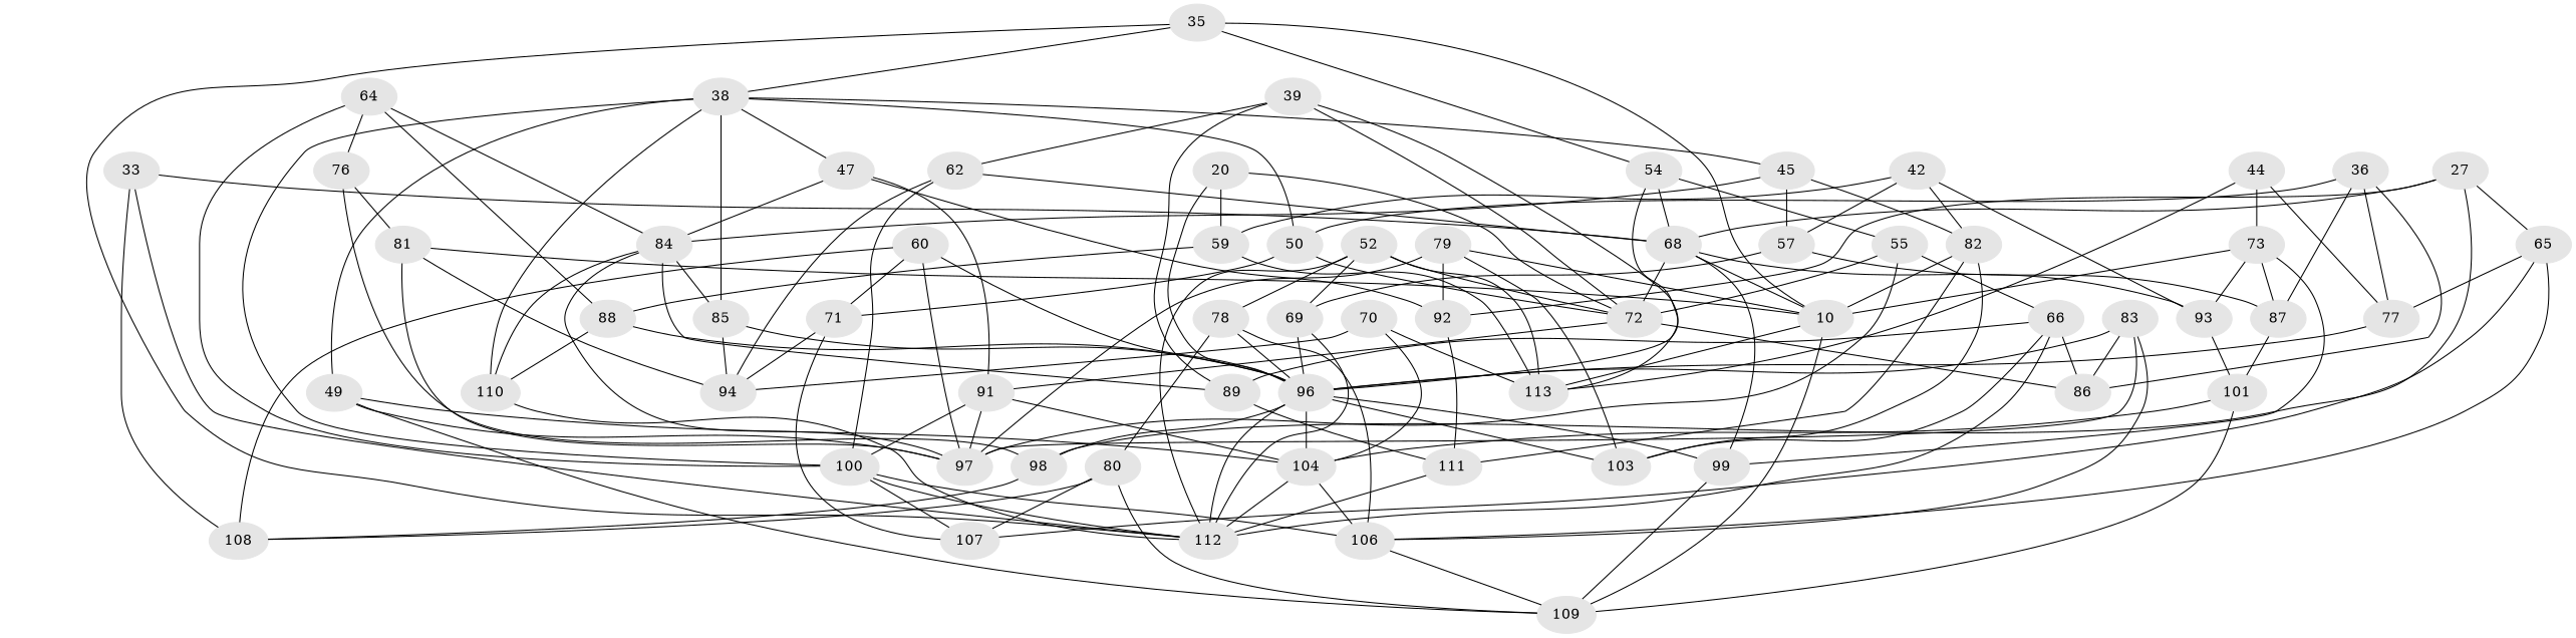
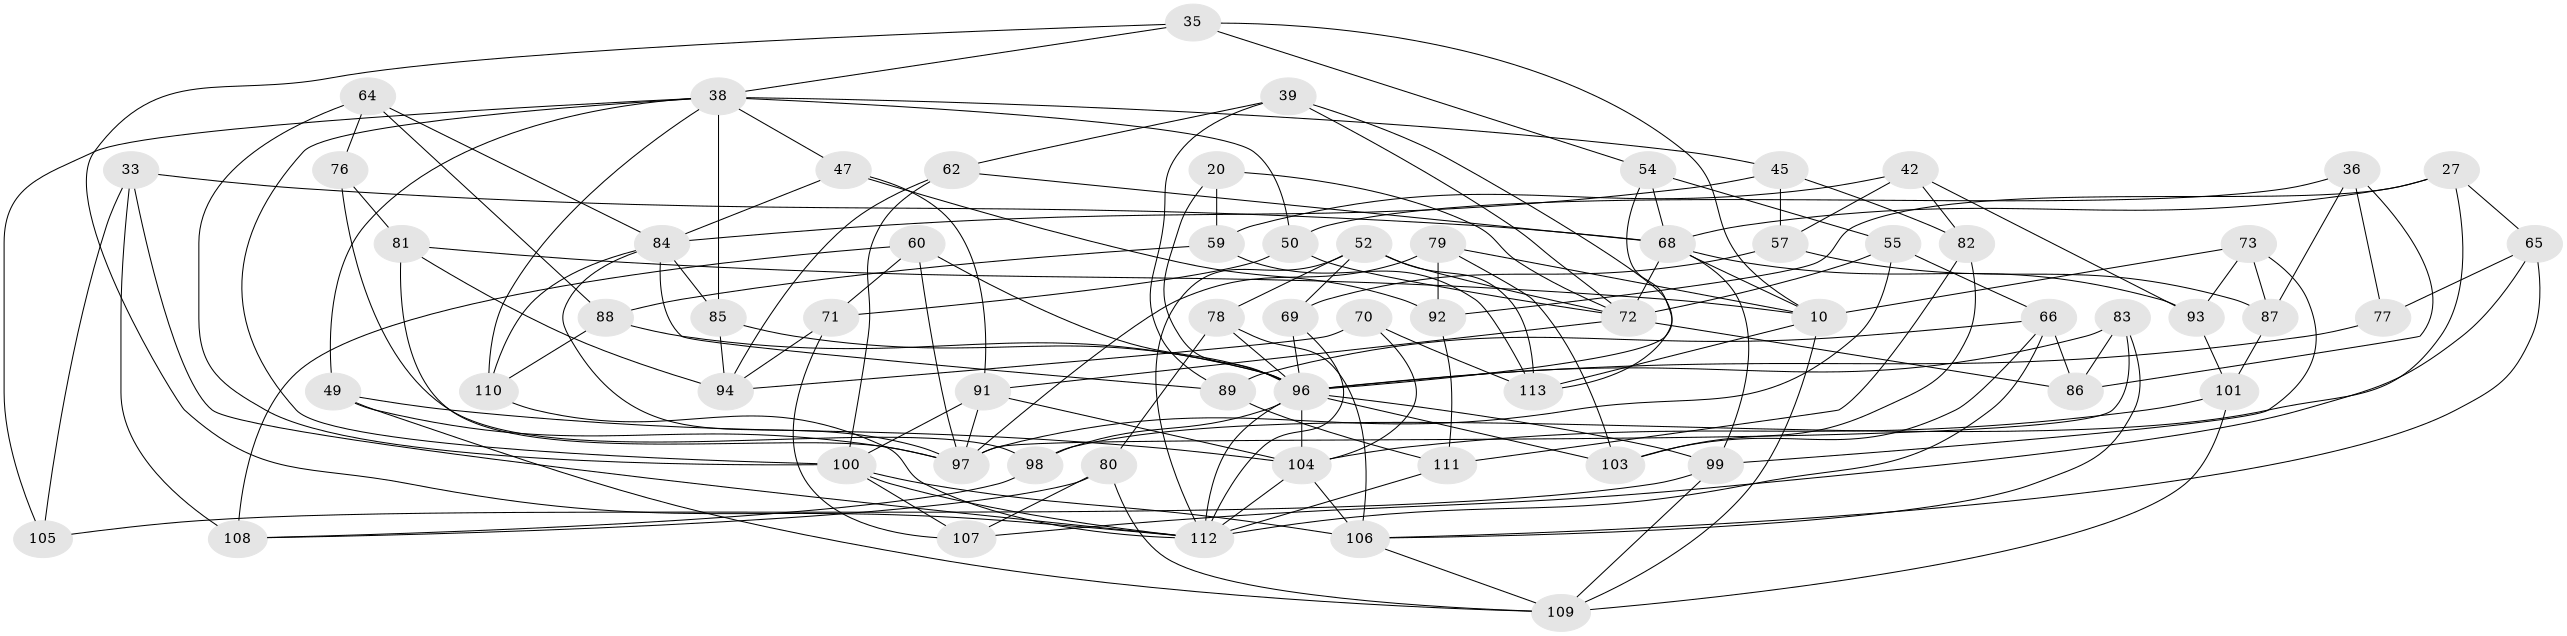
  graph {
    node [color=gray90 style=filled]
    59 [super="+15"]
    113 [super="+3+53"]
    88
    20
    72 [super="+56"]
    96 [super="+5+41+32"]
    86
    91 [super="+61"]
    98
    112 [super="+26+27+74"]
    104 [super="+11+46"]
    103
    99 [super="+63"]
    n14 [label=27 super="+17"]
    65
    68 [super="+48"]
    92
-   44
    77
    73 [super="+1"]
    70
    94 [super="+75"]
    106 [super="+95+58"]
    107
    n25 [label=10 super="+40"]
    93
    111
    108
    33
+   105
    38 [super="+9+4"]
    50
    45
    47
    49
    85 [super="+8"]
    100 [super="+28"]
    110
    35
    54
    55
    109 [super="+30"]
    36
    87
    71
    101
    57
    82 [super="+25"]
    84 [super="+6+34"]
    97 [super="+43"]
    39
    62
    89
    42
    69
    52 [super="+29"]
    78 [super="+67"]
    80
    66 [super="+51"]
    60
    64
    76
    81
    79
    83
    59 -- 113 [weight=2]
    59 -- 88
    88 -- 96
    88 -- 110
    20 -- 59 [weight=2]
    20 -- 72
    20 -- 96
    72 -- 86
    72 -- 91
    96 -- 98
    96 -- 112 [weight=2]
    96 -- 104 [weight=2]
    96 -- 103
    96 -- 99
    91 -- 104
    91 -- 100 [weight=2]
    91 -- 97
    98 -- 108
    104 -- 112
    104 -- 106
+   99 -- 105
    99 -- 109
    n14 -- 98
    n14 -- 65
    n14 -- 68
    n14 -- 92
    65 -- 77
    65 -- 106
    65 -- 107
    68 -- 72
    68 -- 99
    68 -- n25
    68 -- 93
    92 -- 111
-   44 -- 113
-   44 -- 77
-   44 -- 73
    77 -- 96
    73 -- 99 [weight=2]
    73 -- n25
    73 -- 93
    73 -- 87
    70 -- 113
    70 -- 104
    70 -- 94
    106 -- 109
    n25 -- 113 [weight=2]
    n25 -- 109
    93 -- 101
    111 -- 112
    33 -- 112
    33 -- 68
    33 -- 108
+   33 -- 105
+   38 -- 105
    38 -- 50
    38 -- 45
    38 -- 47
    38 -- 49
    38 -- 85 [weight=2]
    38 -- 100
    38 -- 110
    50 -- 72
    50 -- 71
    45 -- 57
    45 -- 82
    45 -- 84
    47 -- 91
    47 -- 92
    47 -- 84
    49 -- 104
    49 -- 109
    49 -- 97
    85 -- 96
    85 -- 94 [weight=2]
    100 -- 112 [weight=2]
    100 -- 106 [weight=2]
    100 -- 107
    110 -- 112
    35 -- 112
    35 -- n25
    35 -- 38
    35 -- 54
    54 -- 96
    54 -- 68
    54 -- 55
    55 -- 72
    55 -- 97
    55 -- 66
    36 -- 86
    36 -- 77
    36 -- 50
    36 -- 87
    87 -- 101
    71 -- 94
    71 -- 107
    101 -- 104
    101 -- 109
    57 -- 87
    57 -- 69
    82 -- 103
-   82 -- n25 [weight=2]
    82 -- 111
    84 -- 85
    84 -- 110
    84 -- 97
    84 -- 89
    39 -- 113
    39 -- 72
    39 -- 62
    39 -- 89
    62 -- 68
    62 -- 94
    62 -- 100
    89 -- 111
    42 -- 59
    42 -- 93
    42 -- 57
    42 -- 82
    69 -- 96
    69 -- 112
    52 -- 113
    52 -- 72
    52 -- 112
    52 -- 69
    52 -- 78 [weight=2]
    78 -- 96
    78 -- 106 [weight=2]
    78 -- 80
    80 -- 107
    80 -- 108
    80 -- 109
    66 -- 86
    66 -- 112 [weight=2]
    66 -- 103
    66 -- 89
    60 -- 96
    60 -- 108
    60 -- 71
    60 -- 97
    64 -- 88
    64 -- 100
    64 -- 84
    64 -- 76
    76 -- 98
    76 -- 81
    81 -- 94
    81 -- n25
    81 -- 97
    79 -- 103
    79 -- 92
    79 -- n25
    79 -- 97
    83 -- 96
    83 -- 86
    83 -- 106
    83 -- 97
  }
